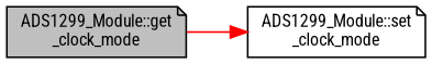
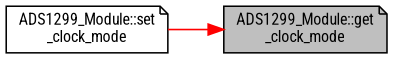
  digraph {
    rankdir=RL
    fontname="Roboto Condensed"
    node [color=black fontname="Roboto Condensed" fontsize=10 shape=note style=filled]
    n1 [fillcolor=grey75 fontcolor=black height=0.2 label="ADS1299_Module::get\l_clock_mode" width=0.4]
    n2 [fillcolor=white height=0.2 label="ADS1299_Module::set\l_clock_mode" width=0.4]
-   n2 -> n1 [color=red dir=back fontname="Roboto Condensed" fontsize=10 labelfontname=Helvetica labelfontsize=10 style=solid]
+   n1 -> n2 [color=red dir=back fontname="Roboto Condensed" fontsize=10 labelfontname=Helvetica labelfontsize=10 style=solid]
  }
